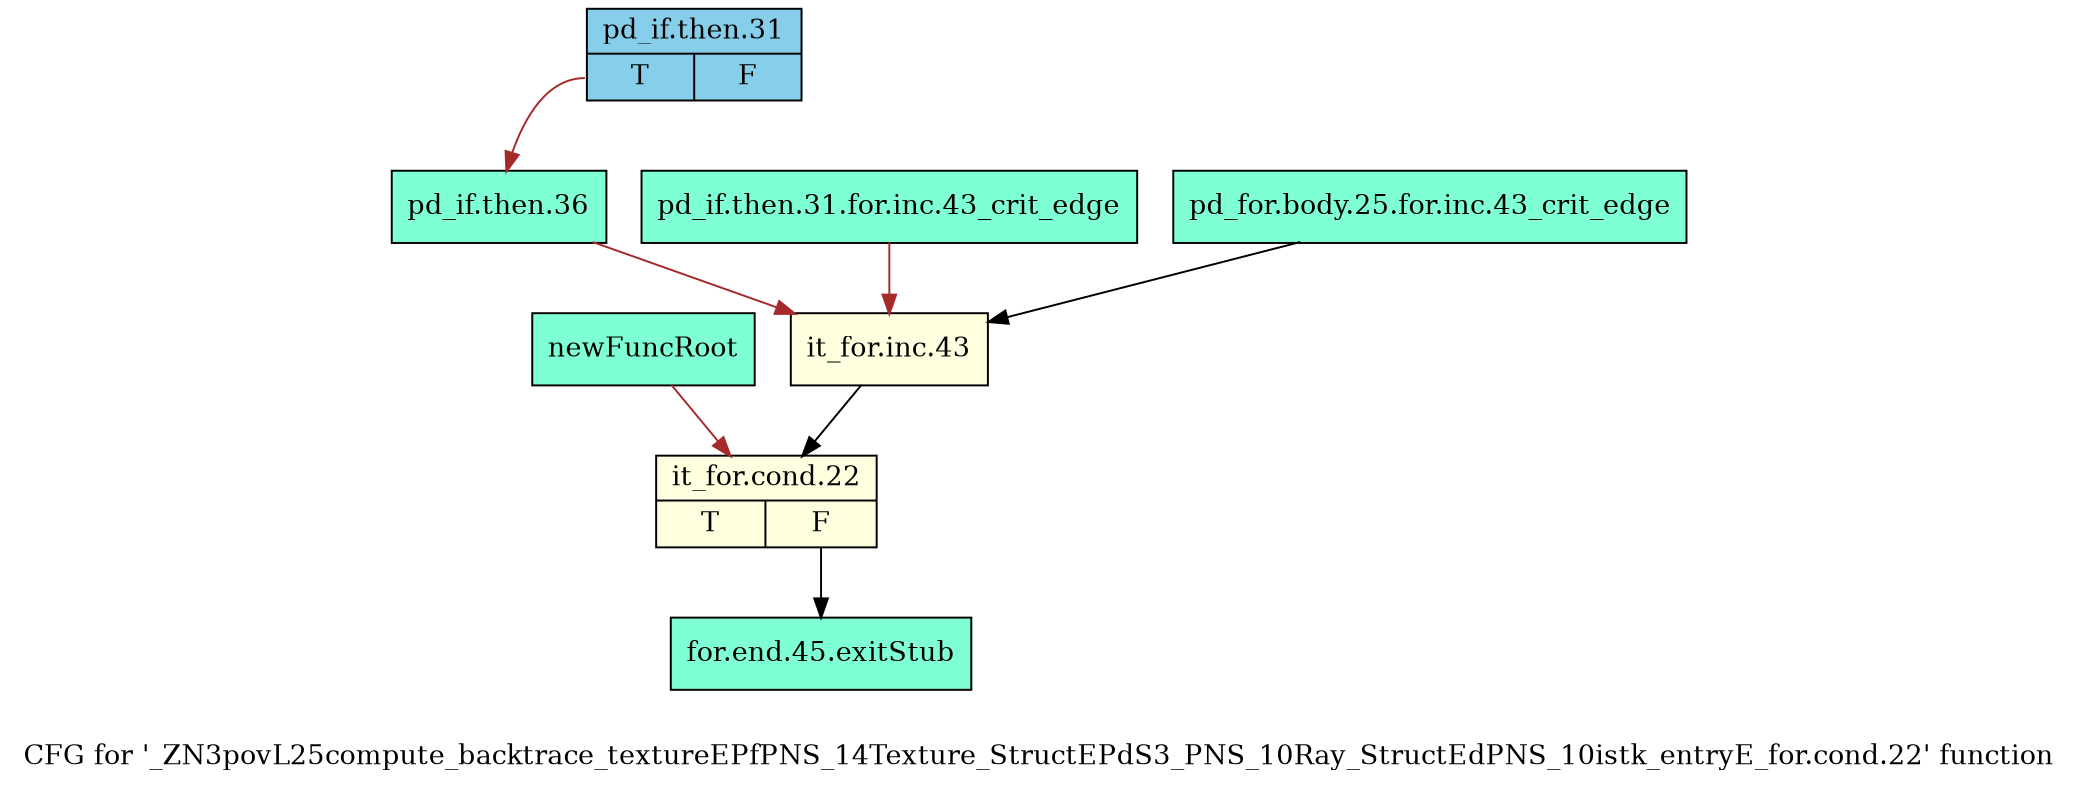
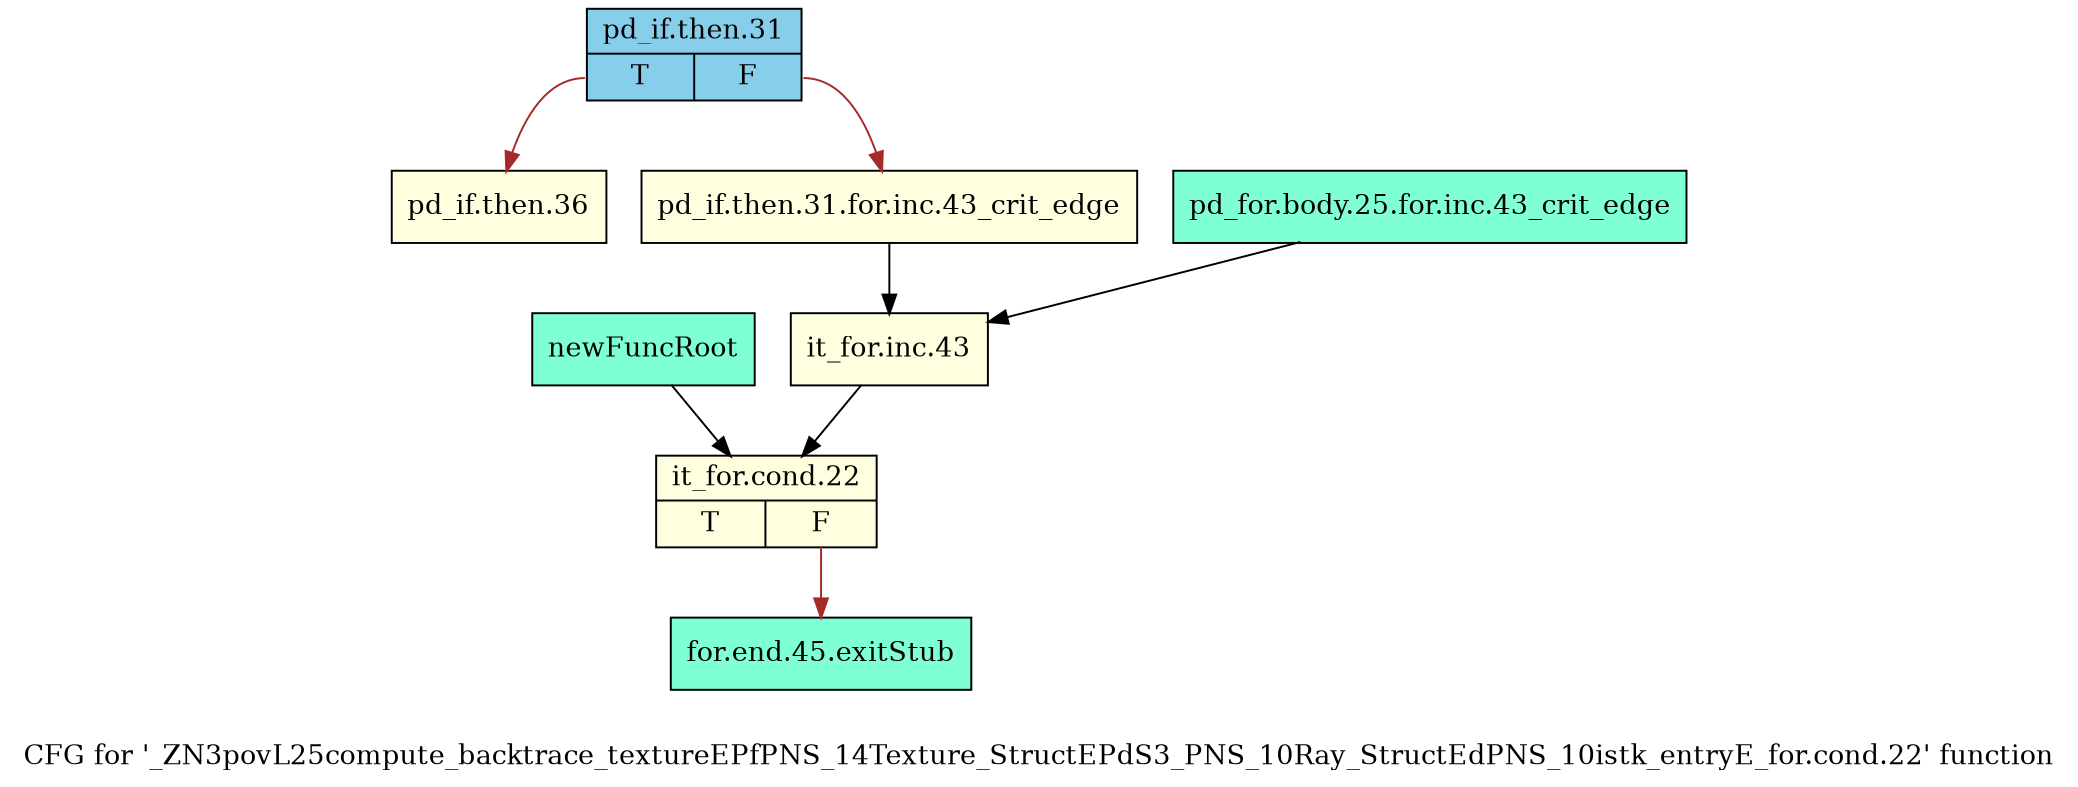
  digraph {
    label="CFG for '_ZN3povL25compute_backtrace_textureEPfPNS_14Texture_StructEPdS3_PNS_10Ray_StructEdPNS_10istk_entryE_for.cond.22' function"
    node [fillcolor=aquamarine shape=record style=filled]
    edge [color=black]
    n1 [label="{newFuncRoot}"]
    n2 [fillcolor=lightyellow label="{it_for.cond.22|{<s0>T|<s1>F}}"]
    n3 [label="{for.end.45.exitStub}"]
    n4 [fillcolor=skyblue label="{pd_if.then.31|{<s0>T|<s1>F}}"]
-   n5 [label="{pd_if.then.36}"]
-   n6 [label="{pd_if.then.31.for.inc.43_crit_edge}"]
+   n5 [fillcolor=lightyellow label="{pd_if.then.36}"]
+   n6 [fillcolor=lightyellow label="{pd_if.then.31.for.inc.43_crit_edge}"]
    n7 [label="{pd_for.body.25.for.inc.43_crit_edge}"]
    n8 [fillcolor=lightyellow label="{it_for.inc.43}"]
-   n1 -> n2 [color=brown]
-   n2 -> n3 [tailport=s1]
+   n1 -> n2
+   n2 -> n3 [color=brown tailport=s1]
    n4 -> n5 [color=brown tailport=s0]
-   n5 -> n8 [color=brown]
-   n6 -> n8 [color=brown]
+   n4 -> n6 [color=brown tailport=s1]
+   n6 -> n8
    n7 -> n8
    n8 -> n2
  }
